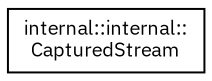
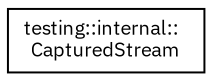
  digraph {
    rankdir=LR
    fontname="IBM Plex Sans"
-   n1 [color=black fillcolor=white fontname="IBM Plex Sans" fontsize=10 height=0.2 label="internal::internal::\lCapturedStream" shape=record style=filled width=0.4]
+   n1 [color=black fillcolor=white fontname="IBM Plex Sans" fontsize=10 height=0.2 label="testing::internal::\lCapturedStream" shape=record style=filled width=0.4]
  }
